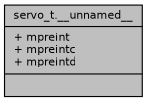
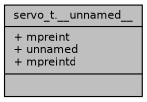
  digraph {
-   n1 [color=black fillcolor=grey75 fontcolor=black fontname=Helvetica fontsize=10 height=0.2 label="{servo_t.__unnamed__\n|+ mpreint\l+ mpreintc\l+ mpreintd\l|}" shape=record style=filled width=0.4]
+   n1 [color=black fillcolor=grey75 fontcolor=black fontname=Helvetica fontsize=10 height=0.2 label="{servo_t.__unnamed__\n|+ mpreint\l+ unnamed\l+ mpreintd\l|}" shape=record style=filled width=0.4]
  }
